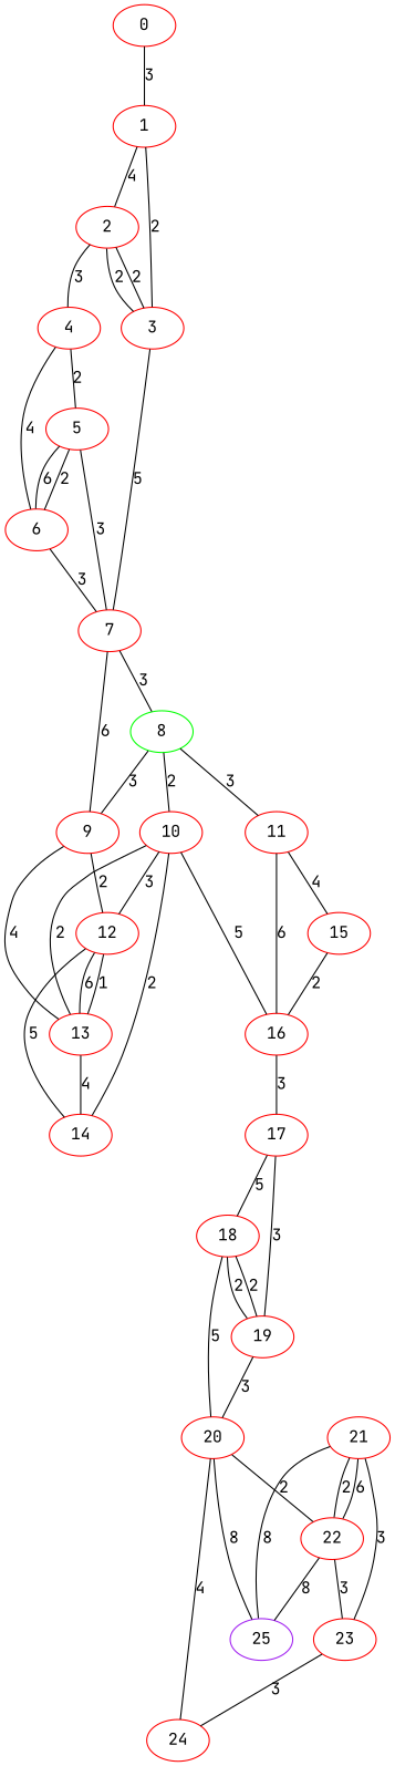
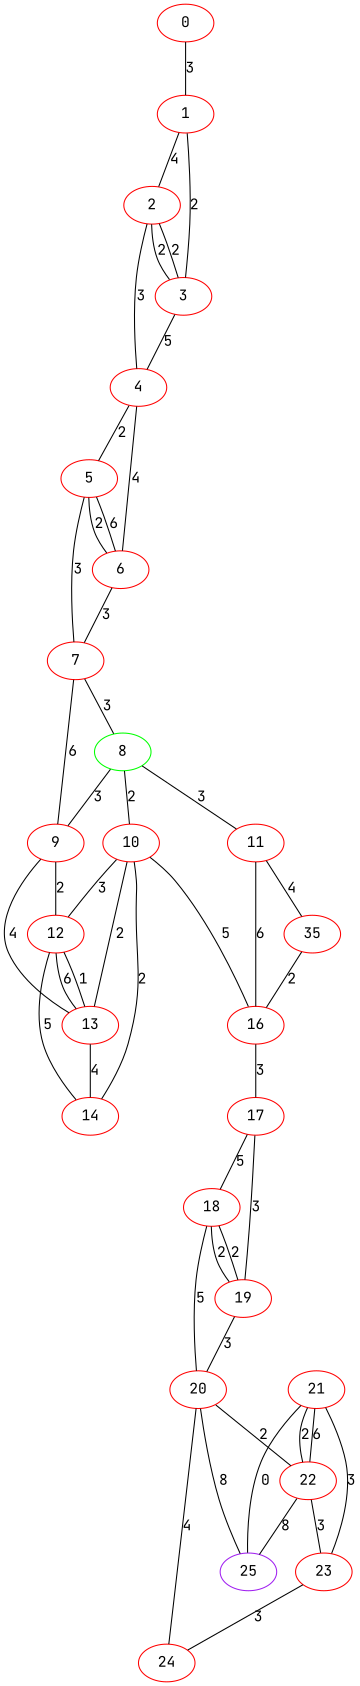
  graph {
    fontname="JetBrains Mono"
    node [color=red fontname="JetBrains Mono" weight=1]
    edge [fontname="JetBrains Mono"]
    0
    1
    2
    3
    4
    5
    6
    7
    8 [color=green weight=2]
    9
    10
    11
    12
    13
    14
    16
-   15
+   15 [label=35]
    17
    18
    19
    20
    22
    25 [color=purple weight=4]
    24
    21
    23
    0 -- 1 [label=3]
    1 -- 2 [label=4]
    1 -- 3 [label=2]
    2 -- 3 [label=2]
    2 -- 3 [label=2]
    2 -- 4 [label=3]
-   3 -- 7 [label=5]
+   3 -- 4 [label=5]
    4 -- 5 [label=2]
    4 -- 6 [label=4]
    5 -- 6 [label=6]
    5 -- 6 [label=2]
    5 -- 7 [label=3]
    6 -- 7 [label=3]
    7 -- 8 [label=3]
    7 -- 9 [label=6]
    8 -- 9 [label=3]
    8 -- 10 [label=2]
    8 -- 11 [label=3]
    9 -- 12 [label=2]
    9 -- 13 [label=4]
    10 -- 12 [label=3]
    10 -- 13 [label=2]
    10 -- 14 [label=2]
    10 -- 16 [label=5]
    11 -- 16 [label=6]
    11 -- 15 [label=4]
    12 -- 13 [label=1]
    12 -- 13 [label=6]
    12 -- 14 [label=5]
    13 -- 14 [label=4]
    16 -- 17 [label=3]
    15 -- 16 [label=2]
    17 -- 18 [label=5]
    17 -- 19 [label=3]
    18 -- 19 [label=2]
    18 -- 19 [label=2]
    18 -- 20 [label=5]
    19 -- 20 [label=3]
    20 -- 22 [label=2]
    20 -- 25 [label=8]
    20 -- 24 [label=4]
    22 -- 25 [label=8]
    22 -- 23 [label=3]
    21 -- 22 [label=2]
    21 -- 22 [label=6]
-   21 -- 25 [label=8]
+   21 -- 25 [label=0]
    21 -- 23 [label=3]
    23 -- 24 [label=3]
  }
